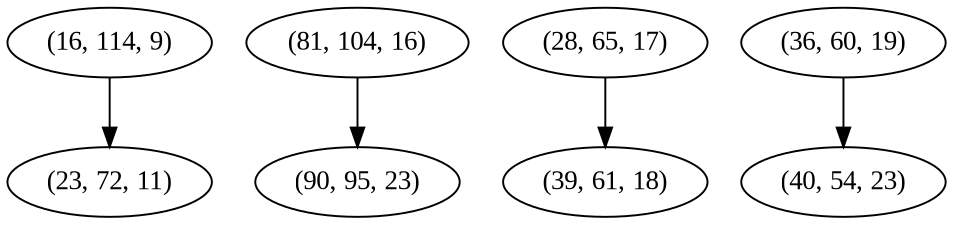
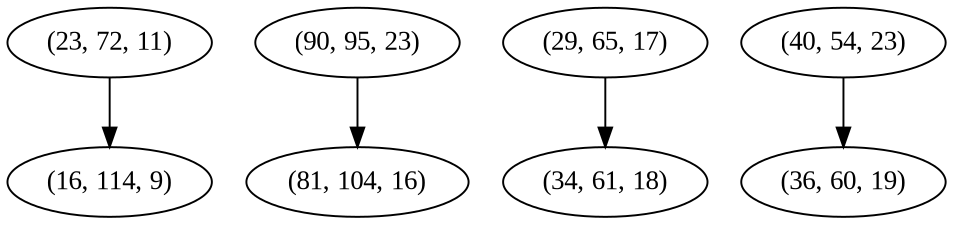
  digraph {
    fontname="Liberation Serif"
    node [fontname="Liberation Serif"]
    edge [fontname="Liberation Serif"]
    "(16, 114, 9)"
    "(23, 72, 11)"
    "(81, 104, 16)"
    "(90, 95, 23)"
-   "(29, 65, 17)" [label="(28, 65, 17)"]
-   "(34, 61, 18)" [label="(39, 61, 18)"]
+   "(29, 65, 17)"
+   "(34, 61, 18)"
    "(36, 60, 19)"
    "(40, 54, 23)"
-   "(16, 114, 9)" -> "(23, 72, 11)"
-   "(81, 104, 16)" -> "(90, 95, 23)"
+   "(23, 72, 11)" -> "(16, 114, 9)"
+   "(90, 95, 23)" -> "(81, 104, 16)"
    "(29, 65, 17)" -> "(34, 61, 18)"
-   "(36, 60, 19)" -> "(40, 54, 23)"
+   "(40, 54, 23)" -> "(36, 60, 19)"
  }
